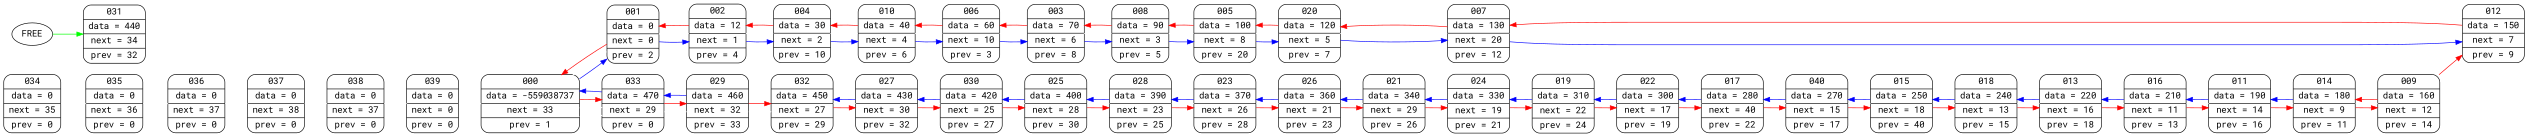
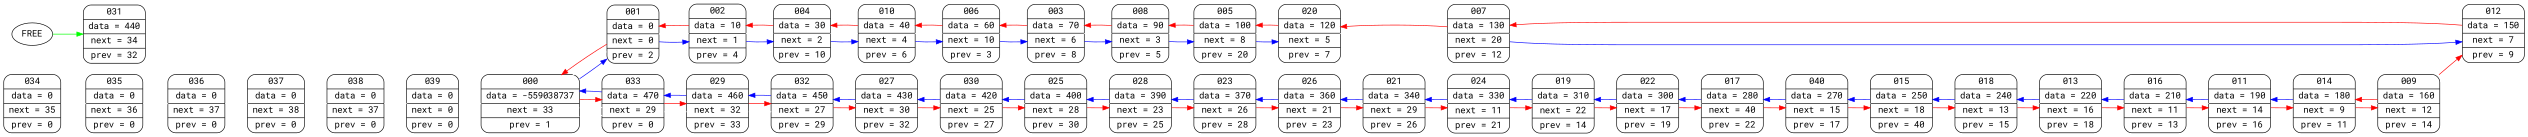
  digraph {
    fontname="Roboto Mono"
    rankdir=LR
    node [fontname="Roboto Mono" shape=Mrecord]
    edge [color=white fontname="Roboto Mono" weight=1000]
    n1 [label=" {000} | {data = -559038737} | {next = 33} |{ prev = 1 }"]
    n2 [label=" {001} | {data = 0} | {next = 0} |{ prev = 2 }"]
    n3 [label=" {033} | {data = 470} | {next = 29} |{ prev = 0 }"]
-   n4 [label=" {002} | {data = 12} | {next = 1} |{ prev = 4 }"]
+   n4 [label=" {002} | {data = 10} | {next = 1} |{ prev = 4 }"]
    n5 [label=" {029} | {data = 460} | {next = 32} |{ prev = 33 }"]
    n6 [label=" {004} | {data = 30} | {next = 2} |{ prev = 10 }"]
    n7 [label=" {010} | {data = 40} | {next = 4} |{ prev = 6 }"]
    n8 [label=" {003} | {data = 70} | {next = 6} |{ prev = 8 }"]
    n9 [label=" {006} | {data = 60} | {next = 10} |{ prev = 3 }"]
    n10 [label=" {008} | {data = 90} | {next = 3} |{ prev = 5 }"]
    n11 [label=" {005} | {data = 100} | {next = 8} |{ prev = 20 }"]
    n12 [label=" {020} | {data = 120} | {next = 5} |{ prev = 7 }"]
    n13 [label=" {007} | {data = 130} | {next = 20} |{ prev = 12 }"]
    n14 [label=" {012} | {data = 150} | {next = 7} |{ prev = 9 }"]
    n15 [label=" {009} | {data = 160} | {next = 12} |{ prev = 14 }"]
    n16 [label=" {014} | {data = 180} | {next = 9} |{ prev = 11 }"]
    n17 [label=" {011} | {data = 190} | {next = 14} |{ prev = 16 }"]
    n18 [label=" {016} | {data = 210} | {next = 11} |{ prev = 13 }"]
    n19 [label=" {013} | {data = 220} | {next = 16} |{ prev = 18 }"]
    n20 [label=" {018} | {data = 240} | {next = 13} |{ prev = 15 }"]
    n21 [label=" {015} | {data = 250} | {next = 18} |{ prev = 40 }"]
    n22 [label=" {040} | {data = 270} | {next = 15} |{ prev = 17 }"]
    n23 [label=" {017} | {data = 280} | {next = 40} |{ prev = 22 }"]
    n24 [label=" {022} | {data = 300} | {next = 17} |{ prev = 19 }"]
-   n25 [label=" {019} | {data = 310} | {next = 22} |{ prev = 24 }"]
-   n26 [label=" {024} | {data = 330} | {next = 19} |{ prev = 21 }"]
+   n25 [label=" {019} | {data = 310} | {next = 22} |{ prev = 14 }"]
+   n26 [label=" {024} | {data = 330} | {next = 11} |{ prev = 21 }"]
    n27 [label=" {021} | {data = 340} | {next = 29} |{ prev = 26 }"]
    n28 [label=" {026} | {data = 360} | {next = 21} |{ prev = 23 }"]
    n29 [label=" {023} | {data = 370} | {next = 26} |{ prev = 28 }"]
    n30 [label=" {028} | {data = 390} | {next = 23} |{ prev = 25 }"]
    n31 [label=" {025} | {data = 400} | {next = 28} |{ prev = 30 }"]
    n32 [label=" {030} | {data = 420} | {next = 25} |{ prev = 27 }"]
    n33 [label=" {027} | {data = 430} | {next = 30} |{ prev = 32 }"]
    n34 [label=" {032} | {data = 450} | {next = 27} |{ prev = 29 }"]
    n35 [label=" {031} | {data = 440} | {next = 34} |{ prev = 32 }"]
    n36 [label=" {034} | {data = 0} | {next = 35} |{ prev = 0 }"]
    n37 [label=" {035} | {data = 0} | {next = 36} |{ prev = 0 }"]
    n38 [label=" {036} | {data = 0} | {next = 37} |{ prev = 0 }"]
    n39 [label=" {037} | {data = 0} | {next = 38} |{ prev = 0 }"]
    n40 [label=" {038} | {data = 0} | {next = 37} |{ prev = 0 }"]
    n41 [label=" {039} | {data = 0} | {next = 0} |{ prev = 0 }"]
    FREE [shape=""]
    n1 -> n2 [color=blue weight=""]
    n1 -> n3
    n1 -> n3
    n1 -> n3 [color=red weight=100]
    n2 -> n1
    n2 -> n1 [color=red weight=100]
    n2 -> n4 [color=blue weight=""]
    n3 -> n1 [color=blue weight=""]
    n3 -> n5
    n3 -> n5 [color=red weight=100]
    n4 -> n2
    n4 -> n2 [color=red weight=100]
    n4 -> n6 [color=blue weight=""]
    n5 -> n3 [color=blue weight=""]
    n5 -> n34
    n5 -> n34 [color=red weight=100]
    n6 -> n4
    n6 -> n4 [color=red weight=100]
    n6 -> n7 [color=blue weight=""]
    n7 -> n6
    n7 -> n6 [color=red weight=100]
    n7 -> n9 [color=blue weight=""]
    n8 -> n9
    n8 -> n9 [color=red weight=100]
    n8 -> n10 [color=blue weight=""]
    n9 -> n7
    n9 -> n7 [color=red weight=100]
    n9 -> n8 [color=blue weight=""]
    n10 -> n8
    n10 -> n8 [color=red weight=100]
    n10 -> n11 [color=blue weight=""]
    n11 -> n10
    n11 -> n10 [color=red weight=100]
    n11 -> n12 [color=blue weight=""]
    n12 -> n11
    n12 -> n11 [color=red weight=100]
-   n12 -> n13 [color=blue weight=""]
    n13 -> n12
    n13 -> n12 [color=red weight=100]
    n13 -> n14 [color=blue weight=""]
    n14 -> n13
    n14 -> n13 [color=red weight=100]
    n15 -> n14
    n15 -> n14 [color=red weight=100]
    n15 -> n16 [color=red weight=""]
    n16 -> n15
    n16 -> n15 [color=red weight=100]
    n16 -> n17 [color=blue weight=""]
    n17 -> n16
    n17 -> n16 [color=red weight=100]
    n17 -> n18 [color=blue weight=""]
    n18 -> n17
    n18 -> n17 [color=red weight=100]
    n18 -> n19 [color=blue weight=""]
    n19 -> n18
    n19 -> n18 [color=red weight=100]
    n19 -> n20 [color=blue weight=""]
    n20 -> n19
    n20 -> n19 [color=red weight=100]
    n20 -> n21 [color=blue weight=""]
    n21 -> n20
    n21 -> n20 [color=red weight=100]
    n21 -> n22 [color=blue weight=""]
    n22 -> n21
    n22 -> n21 [color=red weight=100]
    n22 -> n23 [color=blue weight=""]
    n23 -> n22
    n23 -> n22 [color=red weight=100]
    n23 -> n24 [color=blue weight=""]
    n24 -> n23
    n24 -> n23 [color=red weight=100]
    n24 -> n25 [color=blue weight=""]
    n25 -> n24
    n25 -> n24 [color=red weight=100]
    n25 -> n26 [color=blue weight=""]
    n26 -> n25
    n26 -> n25 [color=red weight=100]
    n26 -> n27 [color=blue weight=""]
    n27 -> n26
    n27 -> n26 [color=red weight=100]
    n27 -> n28 [color=blue weight=""]
    n28 -> n27
    n28 -> n27 [color=red weight=100]
    n28 -> n29 [color=blue weight=""]
    n29 -> n28
    n29 -> n28 [color=red weight=100]
    n29 -> n30 [color=blue weight=""]
    n30 -> n29
    n30 -> n29 [color=red weight=100]
    n30 -> n31 [color=blue weight=""]
    n31 -> n30
    n31 -> n30 [color=red weight=100]
    n31 -> n32 [color=blue weight=""]
    n32 -> n31
    n32 -> n31 [color=red weight=100]
    n32 -> n33 [color=blue weight=""]
    n33 -> n32
    n33 -> n32 [color=red weight=100]
    n33 -> n34 [color=blue weight=""]
+   n34 -> n5 [color=blue weight=""]
    n34 -> n33
    n34 -> n33 [color=red weight=100]
    n36 -> n37
    n37 -> n38
    n38 -> n39
    n39 -> n40
    n40 -> n41
    n41 -> n1
    FREE -> n35 [color=green weight=""]
  }
